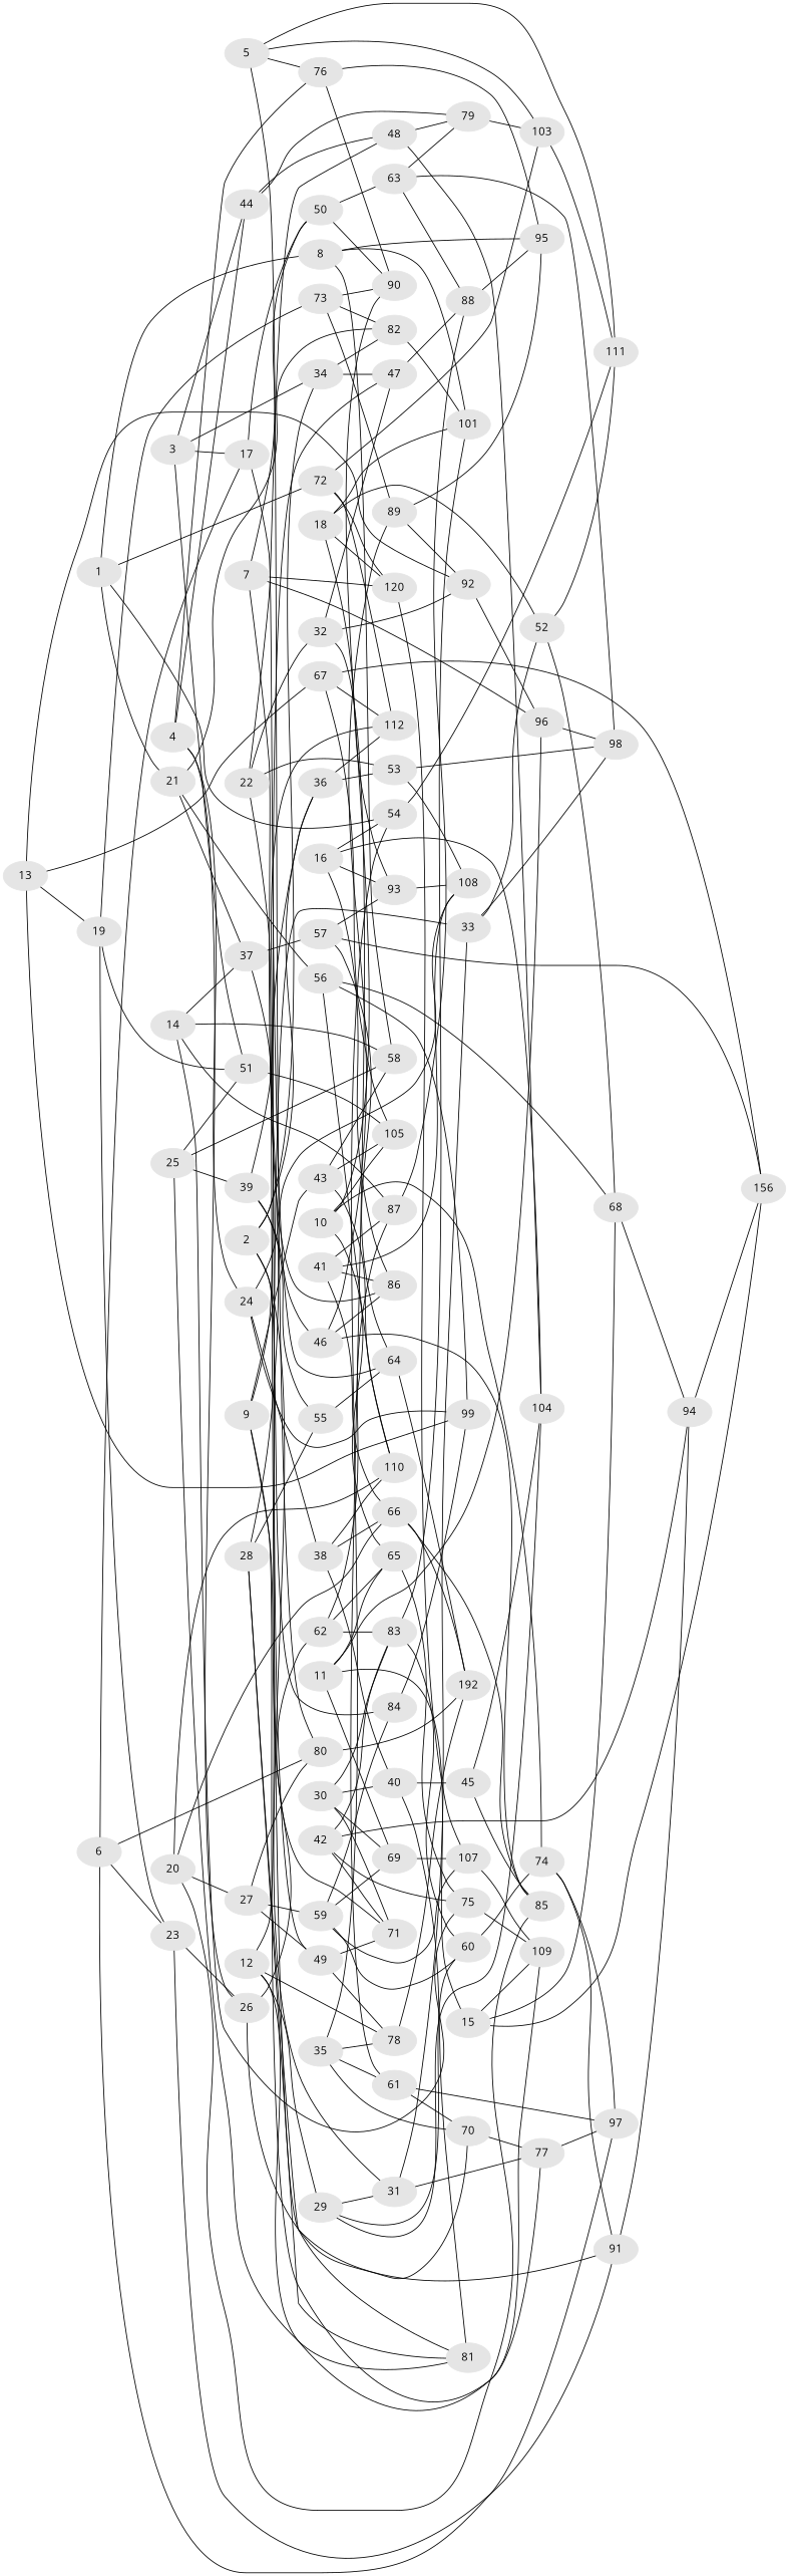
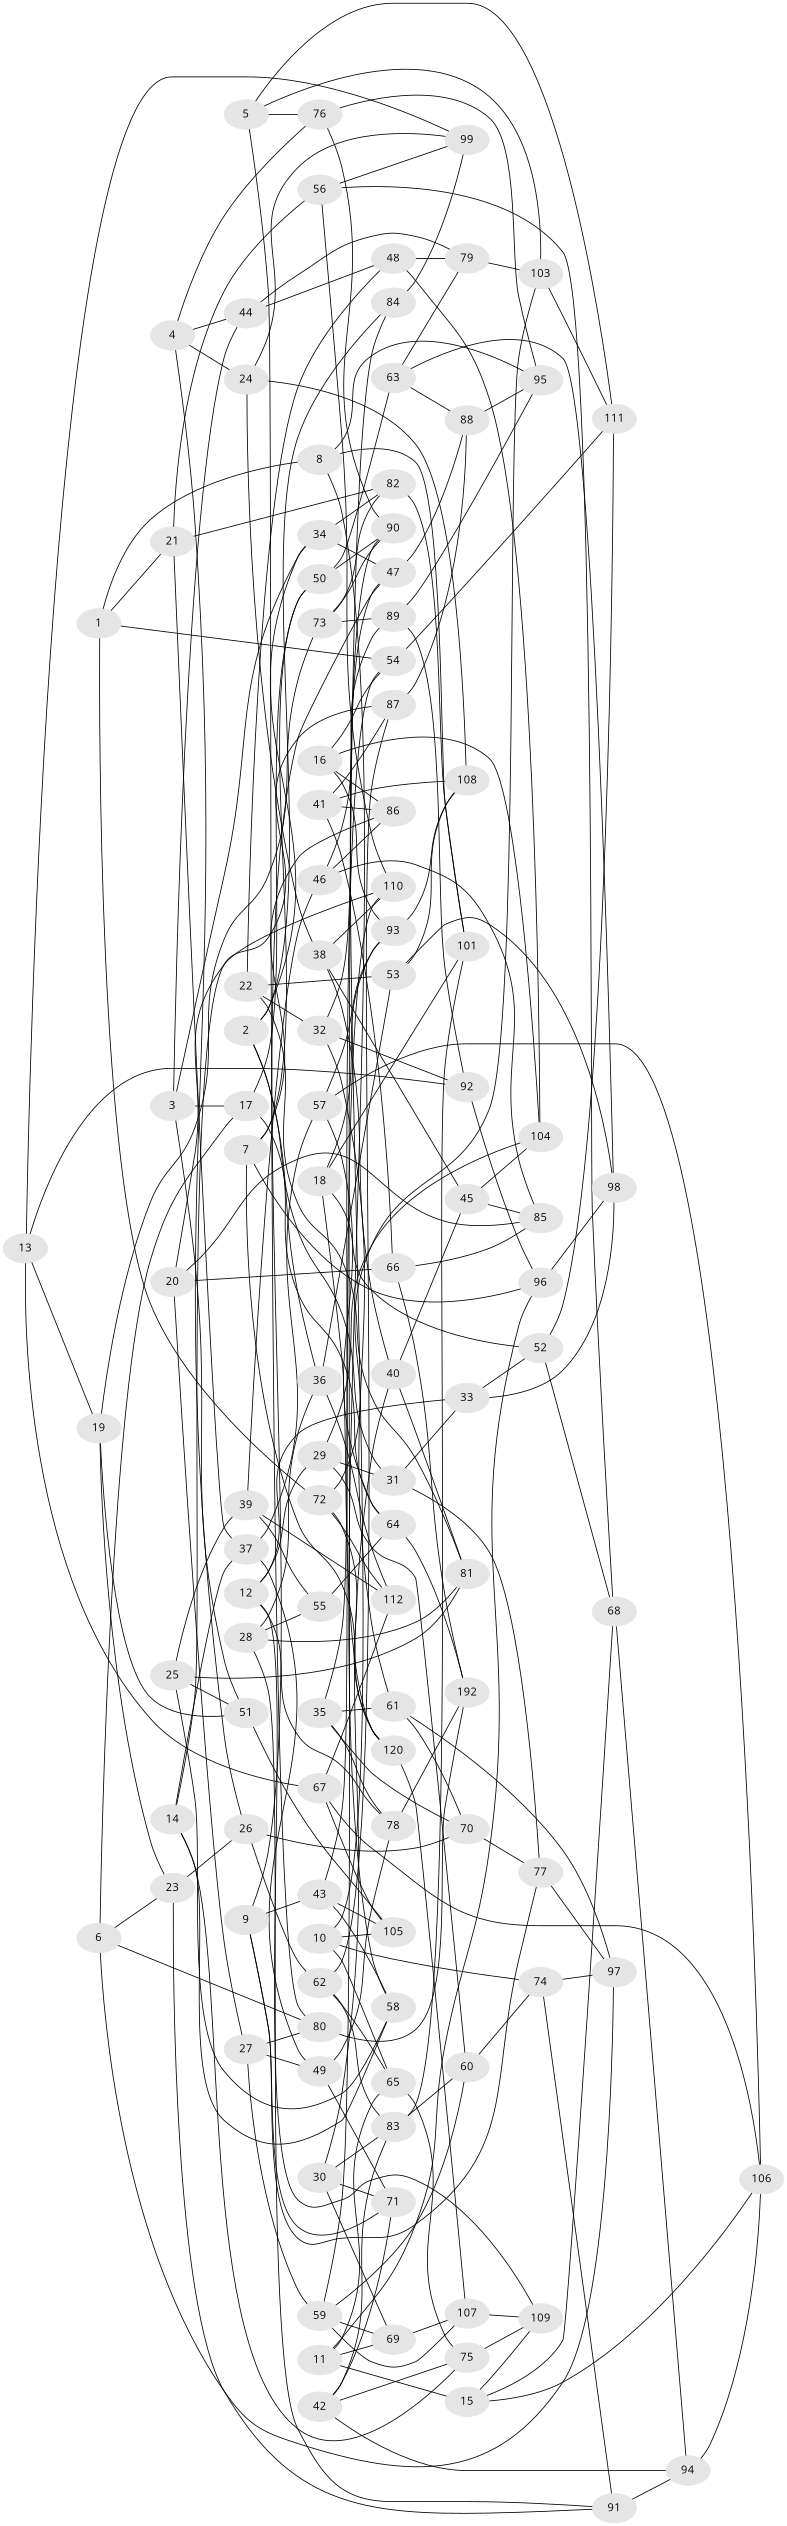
  graph {
    fontname="Open Sans"
    rankdir=LR
    node [color=gray90 fontname="Open Sans" style=filled]
    edge [fontname="Open Sans"]
    1
    8
    21
    54
    72
    58
    95
    101
    37
    56
    82
    111
    103
    n14 [label=120]
    112
    2
    31
    34
    36
    84
    77
    33
    47
    53
    99
    3
    17
    44
    51
    50
    64
    48
    79
    105
    4
    24
    26
    76
    38
    108
    62
    70
    90
    5
    80
    n46 [label=192]
    6
    23
    97
    91
    7
    86
    96
    63
    98
    107
    9
    43
    71
    110
    88
    10
    65
    74
    75
    11
    15
    69
    109
    68
-   106 [label=156]
+   106
    12
    29
    78
    104
    60
    52
    13
    19
    67
    92
    73
    14
    87
    49
    57
    94
    16
    93
    18
    89
    20
    27
    66
    85
    59
    22
    32
    81
    61
    40
    45
    25
    39
    55
    46
    83
    28
    30
    35
    41
    42
    1 -- 8
    1 -- 21
    1 -- 54
    1 -- 72
    8 -- 58
    8 -- 95
    8 -- 101
    21 -- 37
    21 -- 56
    21 -- 82
    54 -- 111
    72 -- 103
    72 -- n14
    72 -- 112
    37 -- 49
    37 -- 57
    56 -- 99
    56 -- 110
    56 -- 68
    82 -- 101
    103 -- 111
    n14 -- 107
    2 -- 31
    2 -- 34
    2 -- 36
    2 -- 84
    31 -- 77
    31 -- 33
    34 -- 82
    34 -- 47
    36 -- 112
    36 -- 53
    84 -- 99
    77 -- 97
    33 -- 98
    33 -- 52
    47 -- 88
    53 -- 108
    53 -- 98
    3 -- 34
    3 -- 17
    3 -- 44
    3 -- 51
    17 -- 50
    17 -- 64
    44 -- 48
    44 -- 79
    51 -- 105
    50 -- 90
    50 -- 63
    64 -- n46
    48 -- 79
    48 -- 104
    79 -- 103
    4 -- 44
    4 -- 24
    4 -- 26
    4 -- 76
    24 -- 99
    24 -- 38
    24 -- 108
    26 -- 62
    26 -- 70
    76 -- 95
    76 -- 90
    38 -- 110
    38 -- 40
-   38 -- 66
+   38 -- 45
    62 -- 65
    62 -- 87
    62 -- 83
    70 -- 77
    5 -- 111
    5 -- 103
    5 -- 76
    5 -- 80
    80 -- n46
    6 -- 17
    6 -- 80
    6 -- 23
    6 -- 97
    23 -- 26
    23 -- 91
    91 -- 94
    7 -- n14
    7 -- 50
    7 -- 86
    7 -- 96
    96 -- 98
    63 -- 79
    63 -- 98
    63 -- 88
    107 -- 109
    9 -- 77
    9 -- 47
    9 -- 43
    9 -- 71
    43 -- 58
    43 -- 105
    43 -- 110
    88 -- 95
    10 -- 105
    10 -- 90
    10 -- 65
    10 -- 74
    65 -- 75
    74 -- 97
    74 -- 91
    75 -- 109
    11 -- 96
    11 -- 65
    11 -- 15
    11 -- 69
    15 -- 109
    15 -- 68
    15 -- 106
    69 -- 107
    68 -- 94
    12 -- 33
    12 -- 109
    12 -- 29
    12 -- 78
    29 -- 31
    29 -- 104
    29 -- 60
    78 -- n46
    60 -- 74
    52 -- 111
    52 -- 68
    13 -- 99
    13 -- 19
    13 -- 67
    13 -- 92
    19 -- 51
    19 -- 23
    19 -- 73
    67 -- 112
    67 -- 105
    67 -- 106
    92 -- 96
    73 -- 82
    73 -- 90
    73 -- 89
    14 -- 58
    14 -- 37
    14 -- 75
    14 -- 87
    87 -- 88
    49 -- 71
    49 -- 78
    57 -- 64
    57 -- 106
    57 -- 93
    94 -- 106
    16 -- 54
    16 -- 86
    16 -- 104
    16 -- 93
    93 -- 108
    18 -- 101
    18 -- n14
    18 -- 52
    18 -- 93
    89 -- 95
    89 -- 92
    20 -- 110
    20 -- 27
    20 -- 66
    20 -- 85
    27 -- 80
    27 -- 49
    27 -- 59
    66 -- n46
    66 -- 85
    59 -- 84
    59 -- 107
    59 -- 69
    59 -- 60
    22 -- 53
    22 -- 48
    22 -- 32
    22 -- 81
    32 -- 47
    32 -- 92
    32 -- 61
    61 -- 70
    61 -- 97
    40 -- 81
    40 -- 45
    45 -- 104
    45 -- 85
    25 -- 58
    25 -- 51
    25 -- 81
    25 -- 39
    39 -- 112
    39 -- 55
    39 -- 46
    55 -- 64
    46 -- 86
    46 -- 89
    46 -- 85
    83 -- 101
    83 -- 60
    28 -- 36
    28 -- 91
    28 -- 81
    28 -- 55
    30 -- 71
    30 -- 69
    30 -- 40
    30 -- 83
    35 -- 54
    35 -- 70
    35 -- 78
    35 -- 61
    41 -- 108
    41 -- 86
    41 -- 87
    41 -- 66
    42 -- 71
    42 -- 75
    42 -- 94
    42 -- 83
  }
